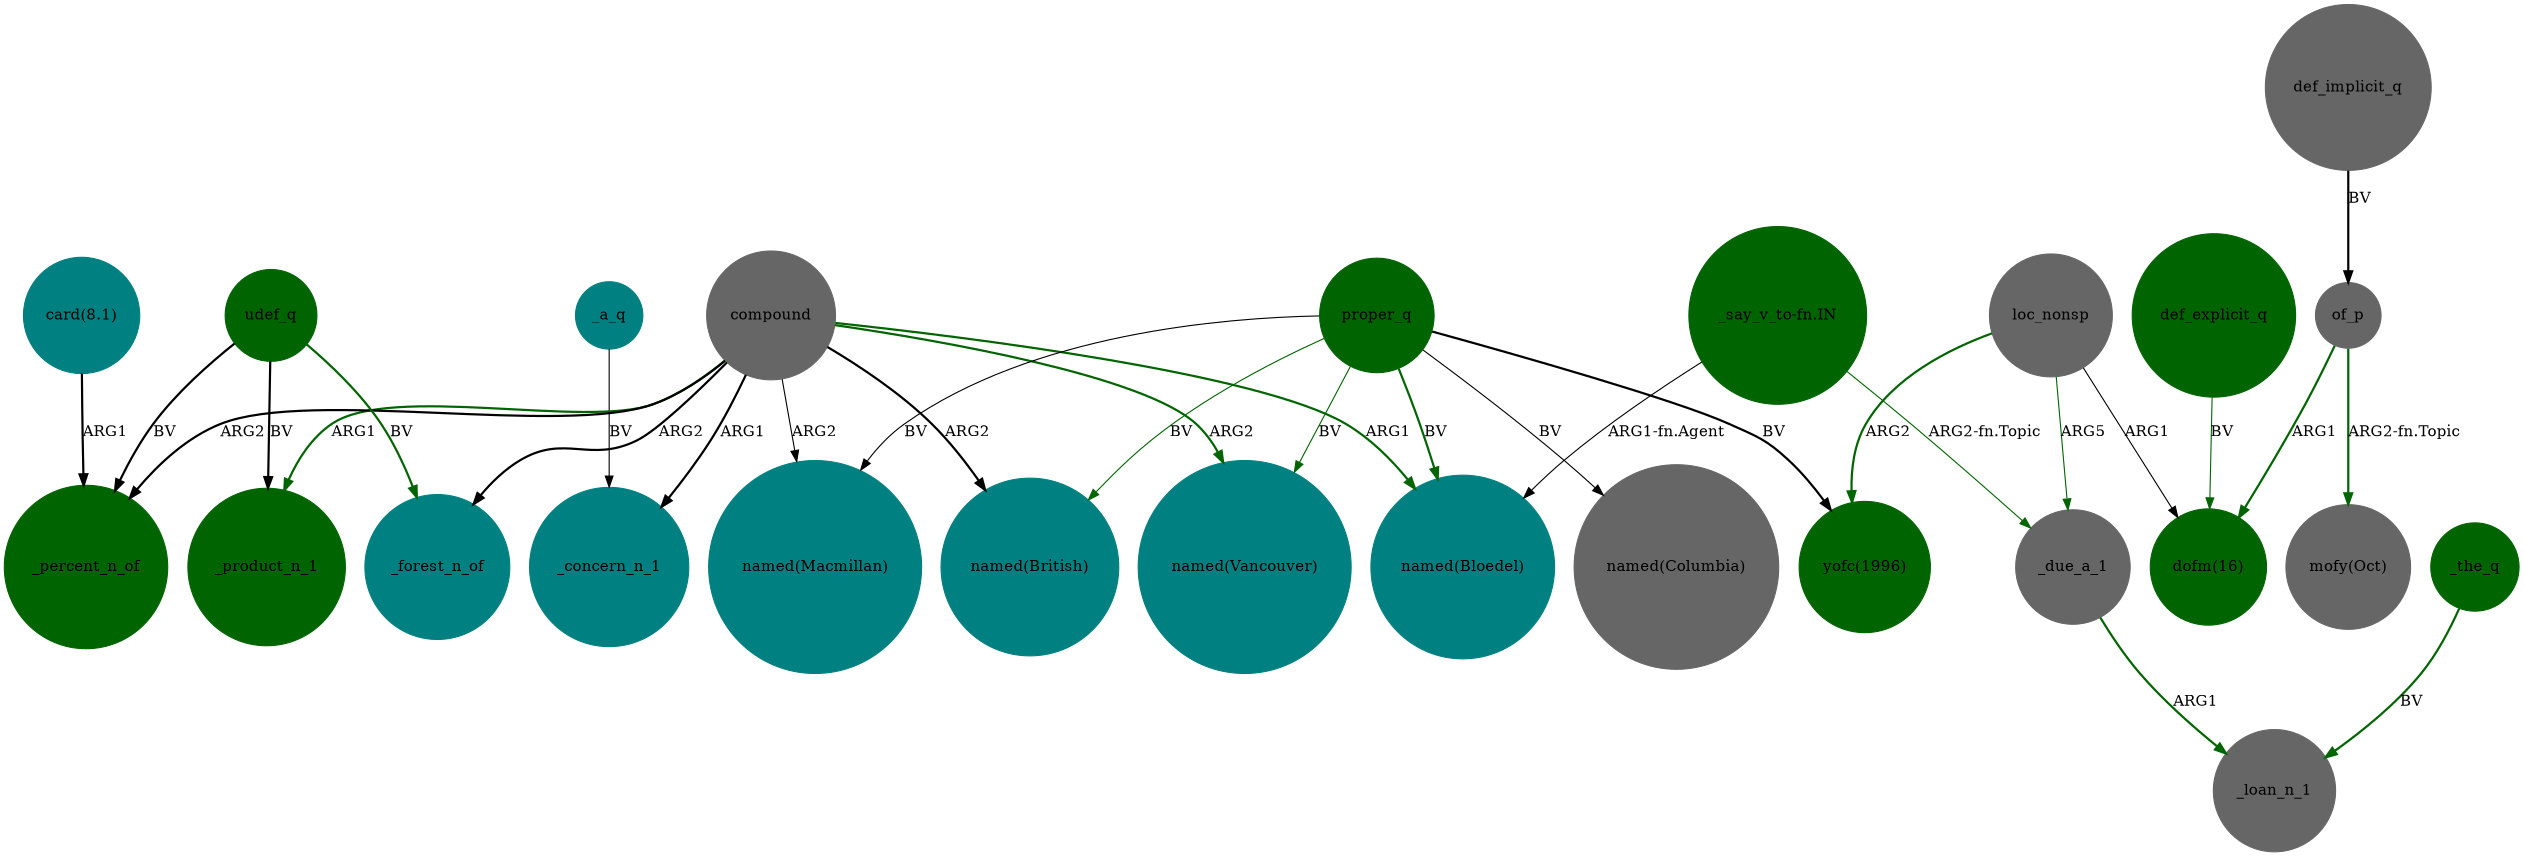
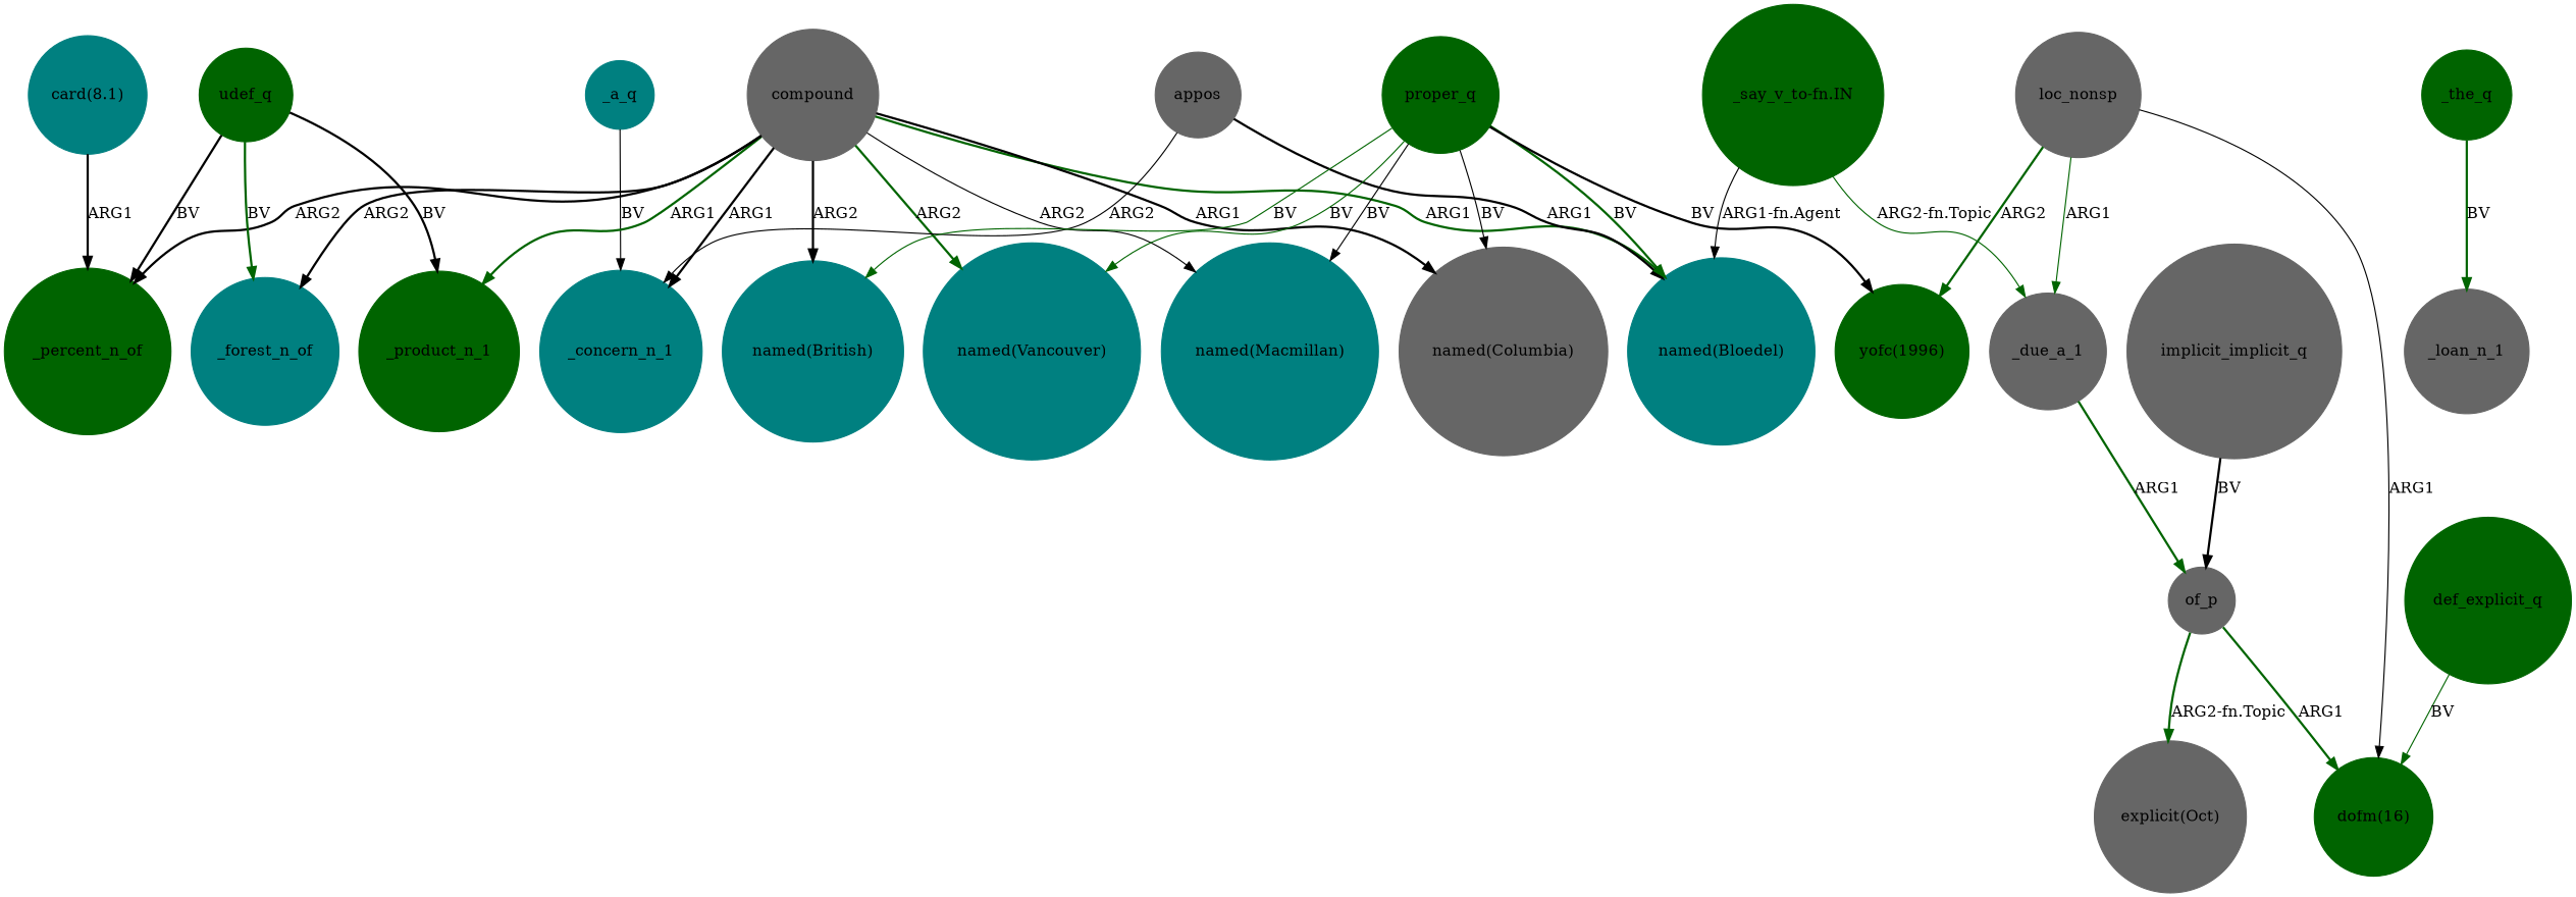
  digraph {
    fontname="DejaVu Serif"
    node [color=gray40 fontname="DejaVu Serif" shape=circle style=filled]
    edge [color=black fontname="DejaVu Serif" style=bold]
    _a_q [color=teal]
    _concern_n_1 [color=teal]
    compound
    _product_n_1 [color=darkgreen]
    "named(Bloedel)" [color=teal]
    "named(British)" [color=teal]
    _forest_n_of [color=teal]
    "named(Vancouver)" [color=teal]
    _percent_n_of [color=darkgreen]
    "named(Macmillan)" [color=teal]
    "named(Columbia)"
    "dofm(16)" [color=darkgreen]
    of_p
-   "mofy(Oct)"
-   def_implicit_q
+   "mofy(Oct)" [label="explicit(Oct)"]
+   def_implicit_q [label=implicit_implicit_q]
    loc_nonsp
    _due_a_1
    "yofc(1996)" [color=darkgreen]
    _loan_n_1
+   appos
    udef_q [color=darkgreen]
    proper_q [color=darkgreen]
    "_say_v_to-fn.IN" [color=darkgreen]
    _the_q [color=darkgreen]
    "card(8.1)" [color=teal]
    def_explicit_q [color=darkgreen]
    _a_q -> _concern_n_1 [label=BV style=solid]
    compound -> _concern_n_1 [label=ARG1]
    compound -> _product_n_1 [color=darkgreen label=ARG1]
    compound -> "named(Bloedel)" [color=darkgreen label=ARG1]
    compound -> "named(British)" [label=ARG2]
    compound -> _forest_n_of [label=ARG2]
    compound -> "named(Vancouver)" [color=darkgreen label=ARG2]
    compound -> _percent_n_of [label=ARG2]
    compound -> "named(Macmillan)" [label=ARG2 style=solid]
+   compound -> "named(Columbia)" [label=ARG1]
    of_p -> "dofm(16)" [color=darkgreen label=ARG1]
    of_p -> "mofy(Oct)" [color=darkgreen label="ARG2-fn.Topic"]
    def_implicit_q -> of_p [label=BV]
    loc_nonsp -> "dofm(16)" [label=ARG1 style=solid]
-   loc_nonsp -> _due_a_1 [color=darkgreen label=ARG5 style=solid]
+   loc_nonsp -> _due_a_1 [color=darkgreen label=ARG1 style=solid]
    loc_nonsp -> "yofc(1996)" [color=darkgreen label=ARG2]
-   _due_a_1 -> _loan_n_1 [color=darkgreen label=ARG1]
+   _due_a_1 -> of_p [color=darkgreen label=ARG1]
+   appos -> _concern_n_1 [label=ARG2 style=solid]
+   appos -> "named(Bloedel)" [label=ARG1]
    udef_q -> _product_n_1 [label=BV]
    udef_q -> _forest_n_of [color=darkgreen label=BV]
    udef_q -> _percent_n_of [label=BV]
    proper_q -> "named(Bloedel)" [color=darkgreen label=BV]
    proper_q -> "named(British)" [color=darkgreen label=BV style=solid]
    proper_q -> "named(Vancouver)" [color=darkgreen label=BV style=solid]
    proper_q -> "named(Macmillan)" [label=BV style=solid]
    proper_q -> "named(Columbia)" [label=BV style=solid]
    proper_q -> "yofc(1996)" [label=BV]
    "_say_v_to-fn.IN" -> "named(Bloedel)" [label="ARG1-fn.Agent" style=solid]
    "_say_v_to-fn.IN" -> _due_a_1 [color=darkgreen label="ARG2-fn.Topic" style=solid]
    _the_q -> _loan_n_1 [color=darkgreen label=BV]
    "card(8.1)" -> _percent_n_of [label=ARG1]
    def_explicit_q -> "dofm(16)" [color=darkgreen label=BV style=solid]
  }
